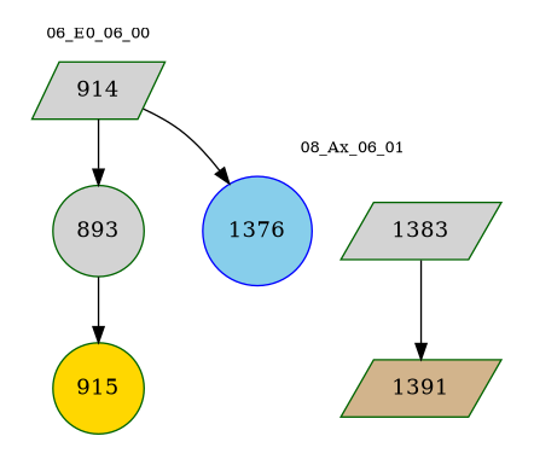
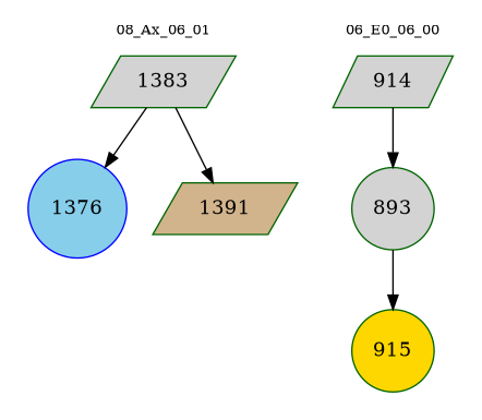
  digraph {
    node [color=darkgreen fillcolor=lightgrey shape=parallelogram style=filled]
    edge [color=black]
    n1 [label=1383]
    n2 [color=blue fillcolor=skyblue label=1376 shape=circle]
    n3 [fillcolor=tan label=1391]
    n4 [label=914]
    n5 [label=893 shape=circle]
    n6 [fillcolor=gold label=915 shape=circle]
    subgraph cluster_1 {
      color=white
      fontsize=10
      label="08_Ax_06_01"
      n1
      n2
      n3
    }
    subgraph cluster_2 {
      color=white
      fontsize=10
      label="06_E0_06_00"
      n4
      n5
      n6
    }
-   n4 -> n2
+   n1 -> n2
    n1 -> n3
    n4 -> n5
    n5 -> n6
  }
